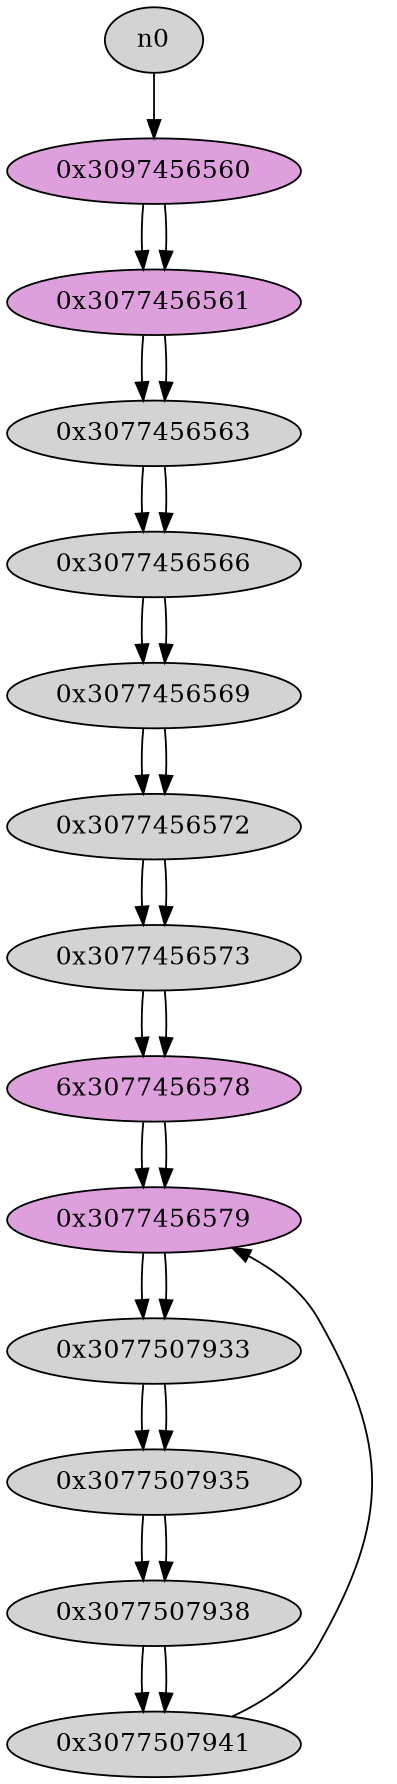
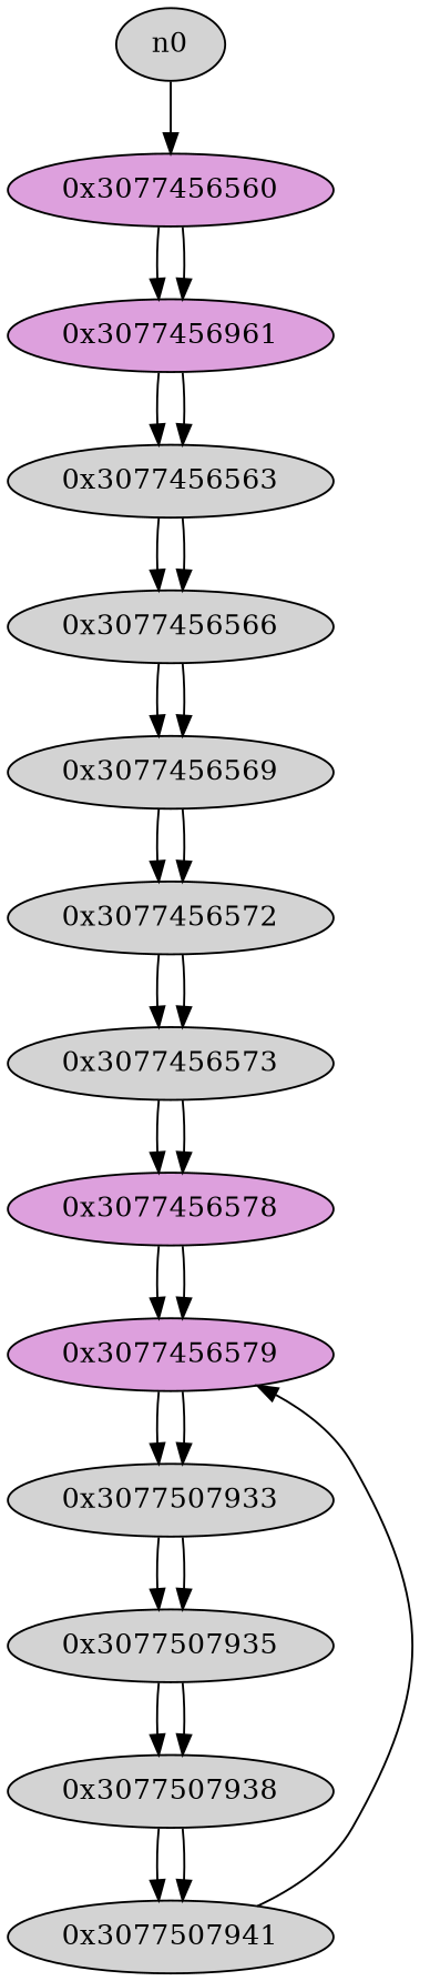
  digraph {
    node [fillcolor=lightgrey style=filled]
-   n1 [fillcolor=plum label="0x3097456560"]
-   n2 [fillcolor=plum label="0x3077456561"]
+   n1 [fillcolor=plum label="0x3077456560"]
+   n2 [fillcolor=plum label="0x3077456961"]
    n3 [label="0x3077456563"]
    n4 [label="0x3077456566"]
    n5 [label="0x3077456569"]
    n6 [label="0x3077456572"]
    n7 [label="0x3077456573"]
-   n8 [fillcolor=plum label="6x3077456578"]
+   n8 [fillcolor=plum label="0x3077456578"]
    n9 [fillcolor=plum label="0x3077456579"]
    n10 [label="0x3077507933"]
    n11 [label="0x3077507935"]
    n12 [label="0x3077507938"]
    n13 [label="0x3077507941"]
    n0
    n1 -> n2
    n1 -> n2
    n2 -> n3
    n2 -> n3
    n3 -> n4
    n3 -> n4
    n4 -> n5
    n4 -> n5
    n5 -> n6
    n5 -> n6
    n6 -> n7
    n6 -> n7
    n7 -> n8
    n7 -> n8
    n8 -> n9
    n8 -> n9
    n9 -> n10
    n9 -> n10
    n10 -> n11
    n10 -> n11
    n11 -> n12
    n11 -> n12
    n12 -> n13
    n12 -> n13
    n13 -> n9
    n0 -> n1
  }
